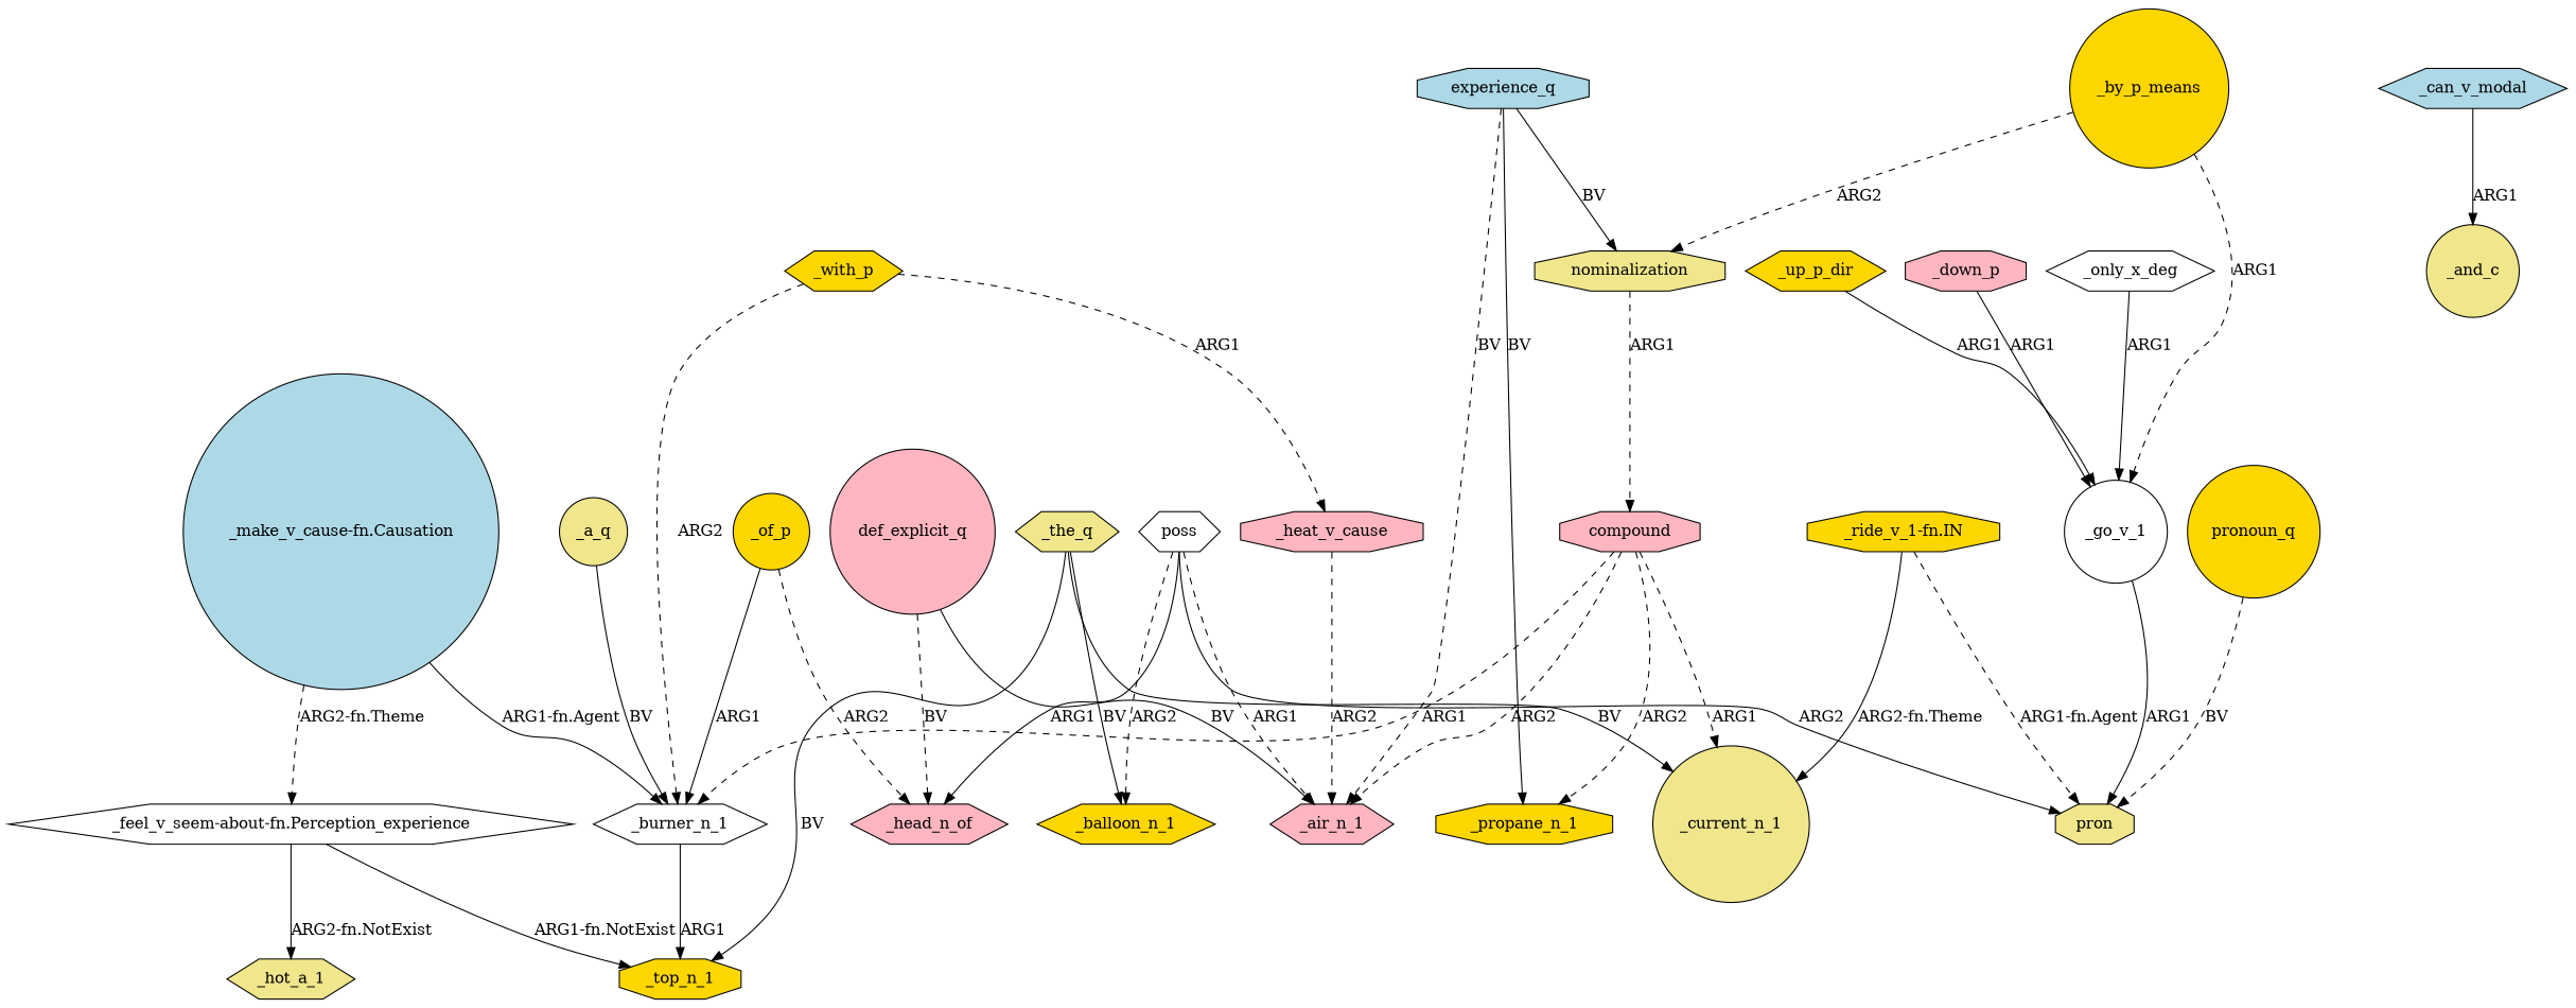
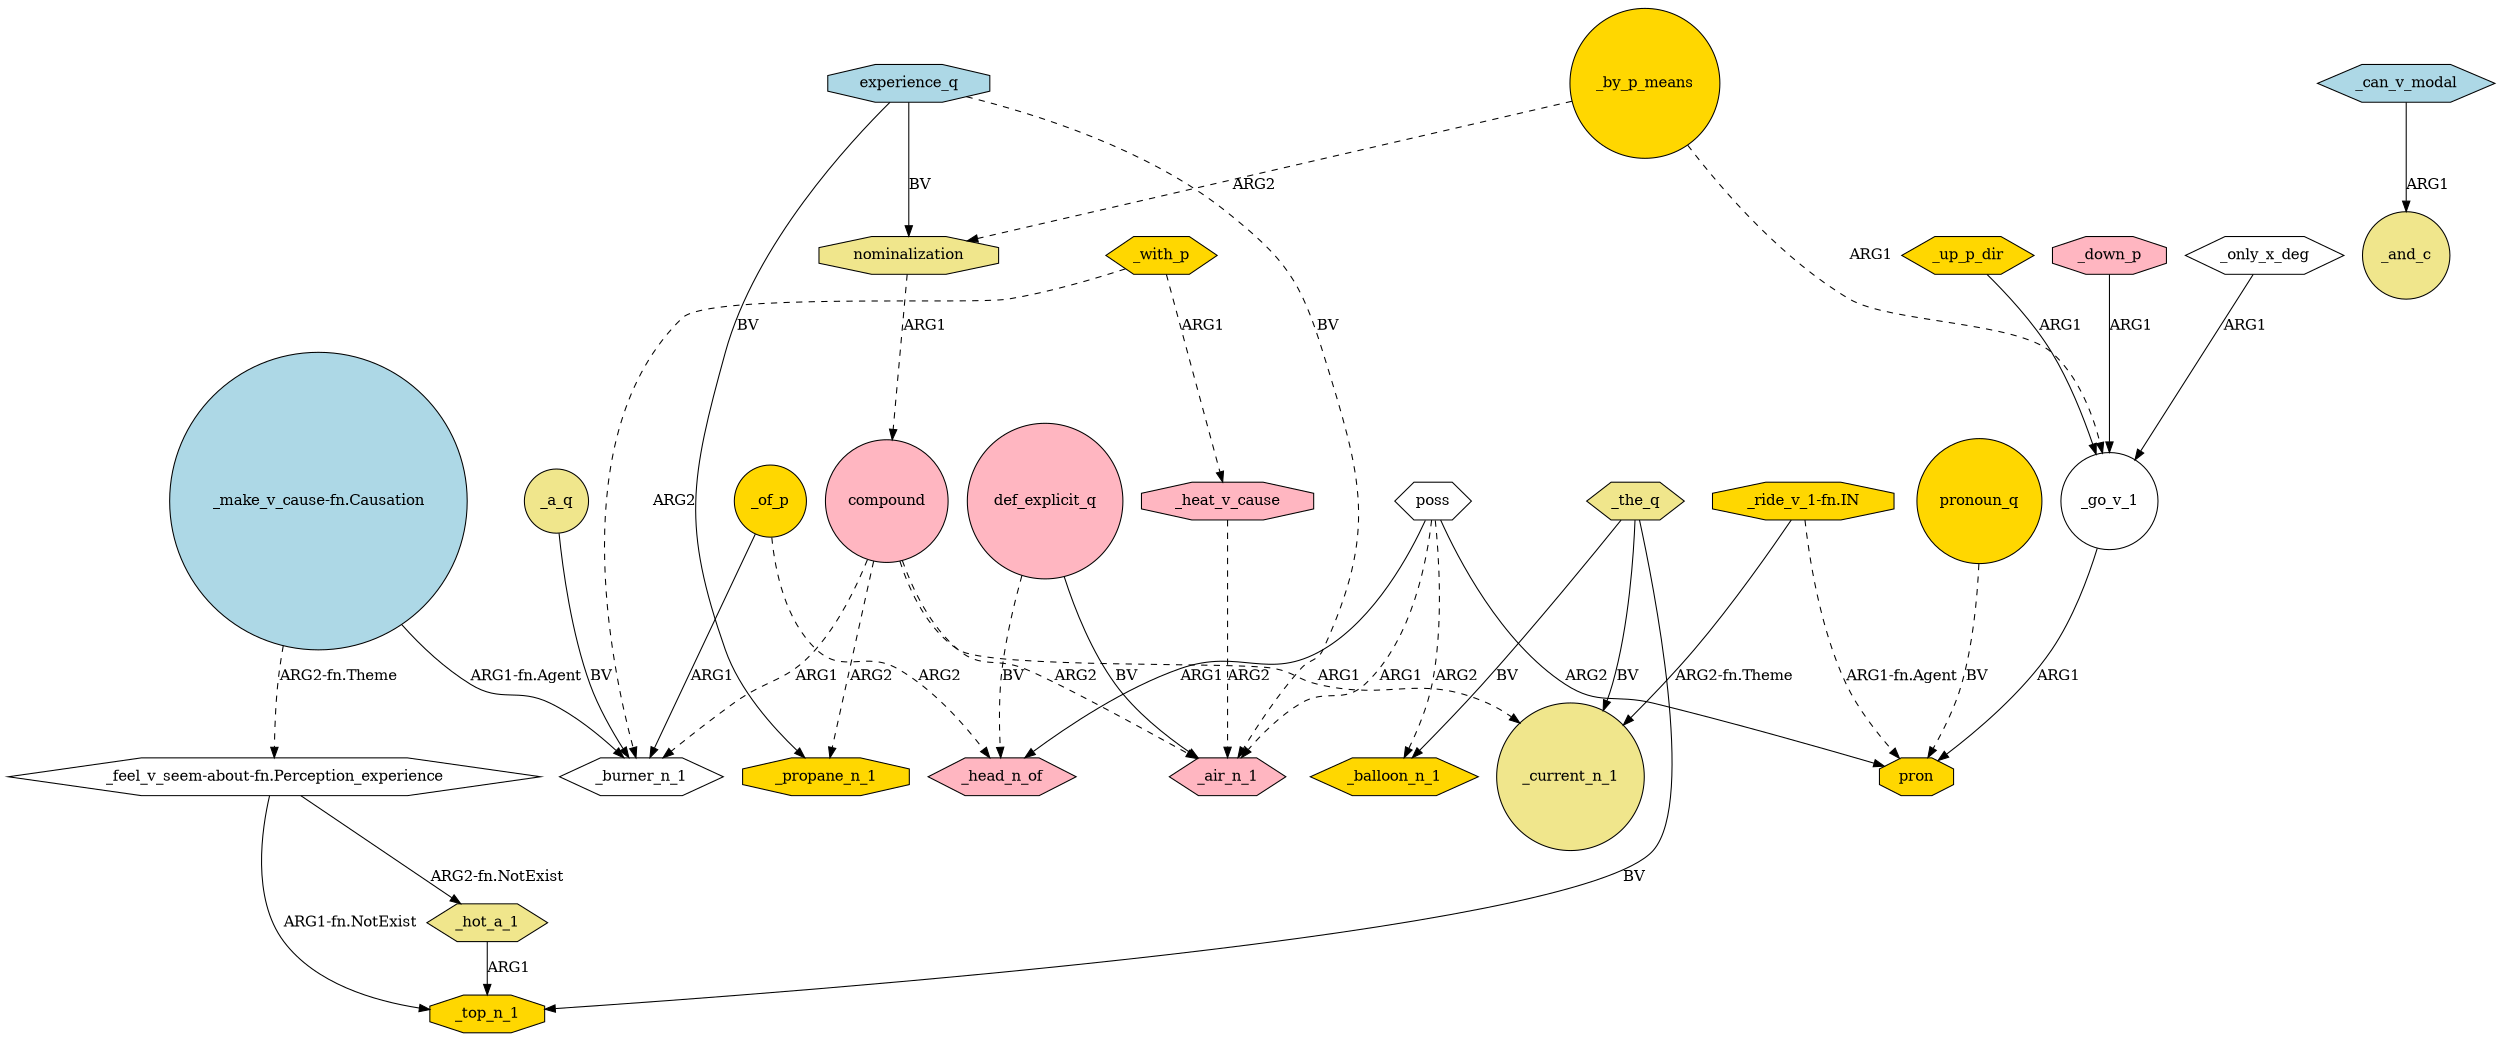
  digraph {
    node [fillcolor=gold shape=hexagon style=filled]
    edge [style=solid]
    _burner_n_1 [fillcolor=white]
    _with_p
    _heat_v_cause [fillcolor=lightpink shape=octagon]
    _air_n_1 [fillcolor=lightpink]
    n5 [fillcolor=lightblue label=experience_q shape=octagon]
    nominalization [fillcolor=khaki shape=octagon]
    _propane_n_1 [shape=octagon]
-   compound [fillcolor=lightpink shape=octagon]
+   compound [fillcolor=lightpink shape=circle]
    "_feel_v_seem-about-fn.Perception_experience" [fillcolor=white]
    _hot_a_1 [fillcolor=khaki]
    _top_n_1 [shape=octagon]
    _the_q [fillcolor=khaki]
    _balloon_n_1
    _current_n_1 [fillcolor=khaki shape=circle]
    poss [fillcolor=white]
    _head_n_of [fillcolor=lightpink]
-   pron [fillcolor=khaki shape=octagon]
+   pron [shape=octagon]
    _by_p_means [shape=circle]
    _go_v_1 [fillcolor=white shape=circle]
    "_ride_v_1-fn.IN" [shape=octagon]
    "_make_v_cause-fn.Causation" [fillcolor=lightblue shape=circle]
    def_explicit_q [fillcolor=lightpink shape=circle]
    _of_p [shape=circle]
    pronoun_q [shape=circle]
    _up_p_dir
    _down_p [fillcolor=lightpink shape=octagon]
    _can_v_modal [fillcolor=lightblue]
    _and_c [fillcolor=khaki shape=circle]
    _only_x_deg [fillcolor=white]
    _a_q [fillcolor=khaki shape=circle]
    _with_p -> _burner_n_1 [label=ARG2 style=dashed]
    _with_p -> _heat_v_cause [label=ARG1 style=dashed]
    _heat_v_cause -> _air_n_1 [label=ARG2 style=dashed]
    n5 -> _air_n_1 [label=BV style=dashed]
    n5 -> nominalization [label=BV]
    n5 -> _propane_n_1 [label=BV]
    nominalization -> compound [label=ARG1 style=dashed]
    compound -> _burner_n_1 [label=ARG1 style=dashed]
    compound -> _air_n_1 [label=ARG2 style=dashed]
    compound -> _propane_n_1 [label=ARG2 style=dashed]
    compound -> _current_n_1 [label=ARG1 style=dashed]
    "_feel_v_seem-about-fn.Perception_experience" -> _hot_a_1 [label="ARG2-fn.NotExist"]
    "_feel_v_seem-about-fn.Perception_experience" -> _top_n_1 [label="ARG1-fn.NotExist"]
-   _burner_n_1 -> _top_n_1 [label=ARG1]
+   _hot_a_1 -> _top_n_1 [label=ARG1]
    _the_q -> _top_n_1 [label=BV]
    _the_q -> _balloon_n_1 [label=BV]
    _the_q -> _current_n_1 [label=BV]
    poss -> _air_n_1 [label=ARG1 style=dashed]
    poss -> _balloon_n_1 [label=ARG2 style=dashed]
    poss -> _head_n_of [label=ARG1]
    poss -> pron [label=ARG2]
    _by_p_means -> nominalization [label=ARG2 style=dashed]
    _by_p_means -> _go_v_1 [label=ARG1 style=dashed]
    _go_v_1 -> pron [label=ARG1]
    "_ride_v_1-fn.IN" -> _current_n_1 [label="ARG2-fn.Theme"]
    "_ride_v_1-fn.IN" -> pron [label="ARG1-fn.Agent" style=dashed]
    "_make_v_cause-fn.Causation" -> _burner_n_1 [label="ARG1-fn.Agent"]
    "_make_v_cause-fn.Causation" -> "_feel_v_seem-about-fn.Perception_experience" [label="ARG2-fn.Theme" style=dashed]
    def_explicit_q -> _air_n_1 [label=BV]
    def_explicit_q -> _head_n_of [label=BV style=dashed]
    _of_p -> _burner_n_1 [label=ARG1]
    _of_p -> _head_n_of [label=ARG2 style=dashed]
    pronoun_q -> pron [label=BV style=dashed]
    _up_p_dir -> _go_v_1 [label=ARG1]
    _down_p -> _go_v_1 [label=ARG1]
    _can_v_modal -> _and_c [label=ARG1]
    _only_x_deg -> _go_v_1 [label=ARG1]
    _a_q -> _burner_n_1 [label=BV]
  }
